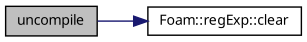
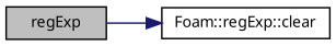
  digraph {
    rankdir=LR
    fontname="Noto Sans"
    node [color=black fontname="Noto Sans" fontsize=10 shape=record]
-   n1 [fillcolor=grey75 fontcolor=black height=0.2 label=uncompile style=filled width=0.4]
+   n1 [fillcolor=grey75 fontcolor=black height=0.2 label=regExp style=filled width=0.4]
    n2 [height=0.2 label="Foam::regExp::clear" width=0.4]
    n1 -> n2 [color=midnightblue fontname="Noto Sans" fontsize=10 labelfontname=Helvetica labelfontsize=10 style=solid]
  }
